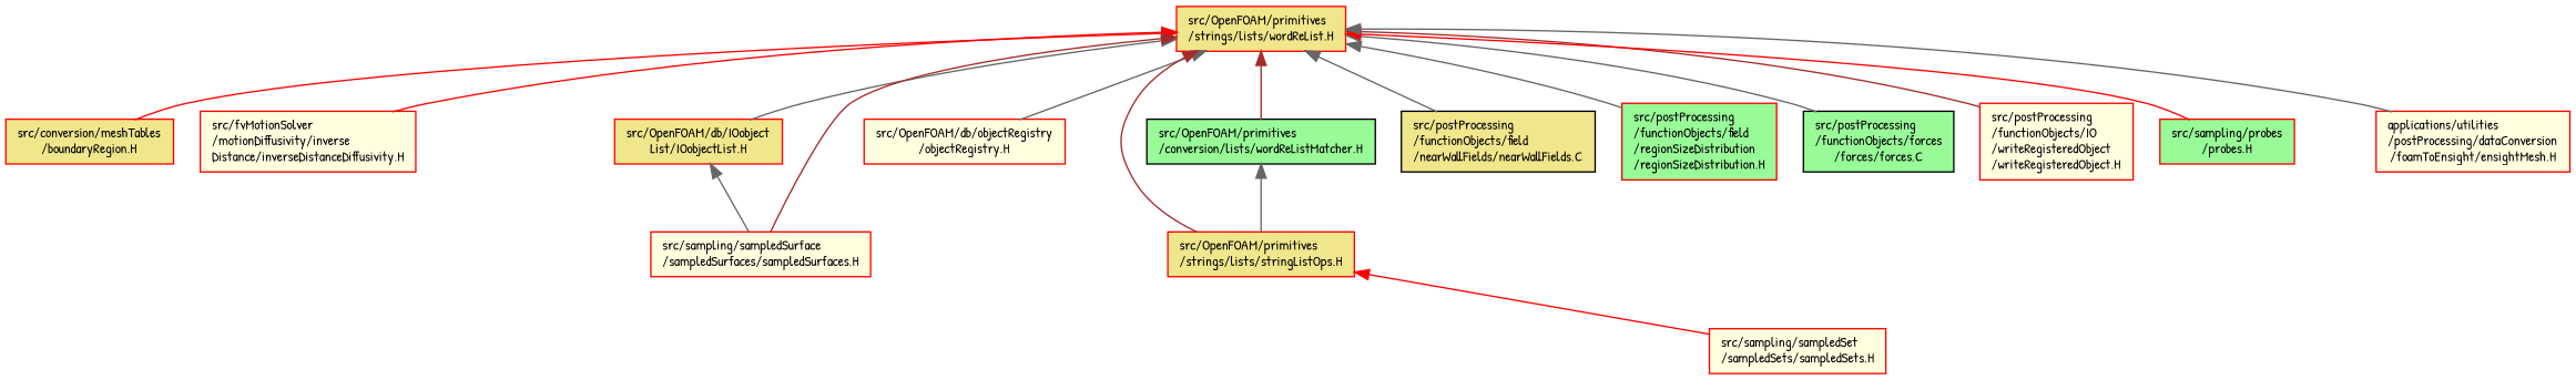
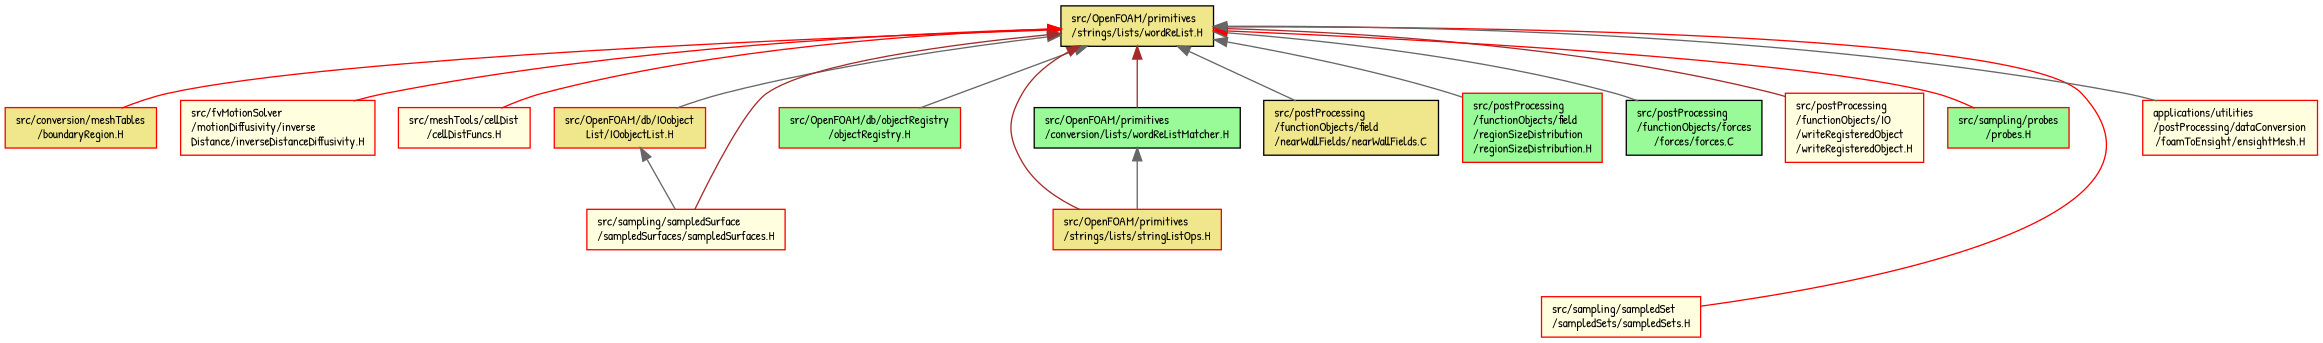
  digraph {
    fontname="Patrick Hand"
    node [color=red fillcolor=lightyellow fontname="Patrick Hand" fontsize=10 shape=record style=filled]
    edge [color=gray40 dir=back fontname="Patrick Hand" fontsize=10 labelfontname=FreeSans labelfontsize=10 style=solid]
-   n1 [fillcolor=khaki fontcolor=black height=0.2 label="src/OpenFOAM/primitives\l/strings/lists/wordReList.H" width=0.4]
+   n1 [color=black fillcolor=khaki fontcolor=black height=0.2 label="src/OpenFOAM/primitives\l/strings/lists/wordReList.H" width=0.4]
    n2 [fillcolor=khaki height=0.2 label="src/conversion/meshTables\l/boundaryRegion.H" width=0.4]
    n3 [height=0.2 label="src/fvMotionSolver\l/motionDiffusivity/inverse\lDistance/inverseDistanceDiffusivity.H" width=0.4]
+   n4 [height=0.2 label="src/meshTools/cellDist\l/cellDistFuncs.H" width=0.4]
    n5 [fillcolor=khaki height=0.2 label="src/OpenFOAM/db/IOobject\lList/IOobjectList.H" width=0.4]
    n6 [height=0.2 label="src/sampling/sampledSurface\l/sampledSurfaces/sampledSurfaces.H" width=0.4]
-   n7 [height=0.2 label="src/OpenFOAM/db/objectRegistry\l/objectRegistry.H" width=0.4]
+   n7 [fillcolor=palegreen height=0.2 label="src/OpenFOAM/db/objectRegistry\l/objectRegistry.H" width=0.4]
    n8 [fillcolor=khaki height=0.2 label="src/OpenFOAM/primitives\l/strings/lists/stringListOps.H" width=0.4]
    n9 [color=black fillcolor=palegreen height=0.2 label="src/OpenFOAM/primitives\l/conversion/lists/wordReListMatcher.H" width=0.4]
    n10 [color=black fillcolor=khaki height=0.2 label="src/postProcessing\l/functionObjects/field\l/nearWallFields/nearWallFields.C" width=0.4]
    n11 [fillcolor=palegreen height=0.2 label="src/postProcessing\l/functionObjects/field\l/regionSizeDistribution\l/regionSizeDistribution.H" width=0.4]
    n12 [color=black fillcolor=palegreen height=0.2 label="src/postProcessing\l/functionObjects/forces\l/forces/forces.C" width=0.4]
    n13 [height=0.2 label="src/postProcessing\l/functionObjects/IO\l/writeRegisteredObject\l/writeRegisteredObject.H" width=0.4]
    n14 [fillcolor=palegreen height=0.2 label="src/sampling/probes\l/probes.H" width=0.4]
    n15 [height=0.2 label="src/sampling/sampledSet\l/sampledSets/sampledSets.H" width=0.4]
    n16 [height=0.2 label="applications/utilities\l/postProcessing/dataConversion\l/foamToEnsight/ensightMesh.H" width=0.4]
    n1 -> n2 [color=red]
    n1 -> n3 [color=red]
+   n1 -> n4 [color=red]
    n1 -> n5
    n1 -> n6 [color=brown]
    n1 -> n7
    n1 -> n8 [color=brown]
    n1 -> n9 [color=brown]
    n1 -> n10
    n1 -> n11
    n1 -> n12
    n1 -> n13 [color=brown]
    n1 -> n14 [color=red]
-   n8 -> n15 [color=red]
+   n1 -> n15 [color=red]
    n1 -> n16
    n5 -> n6
    n9 -> n8
  }
